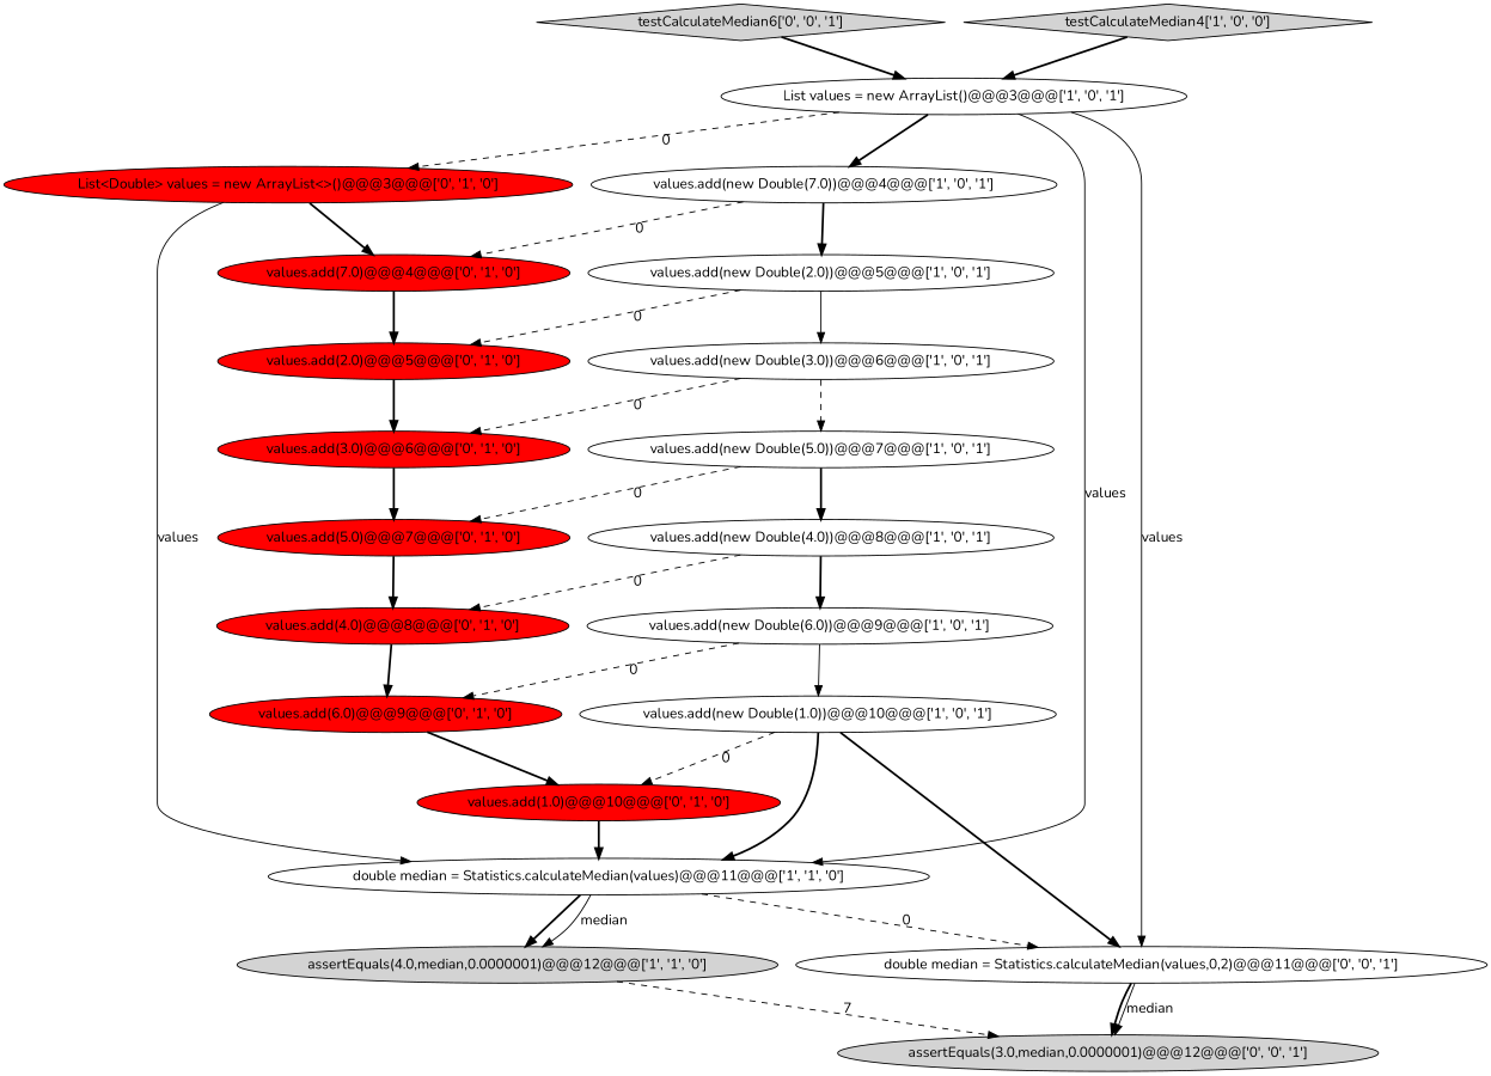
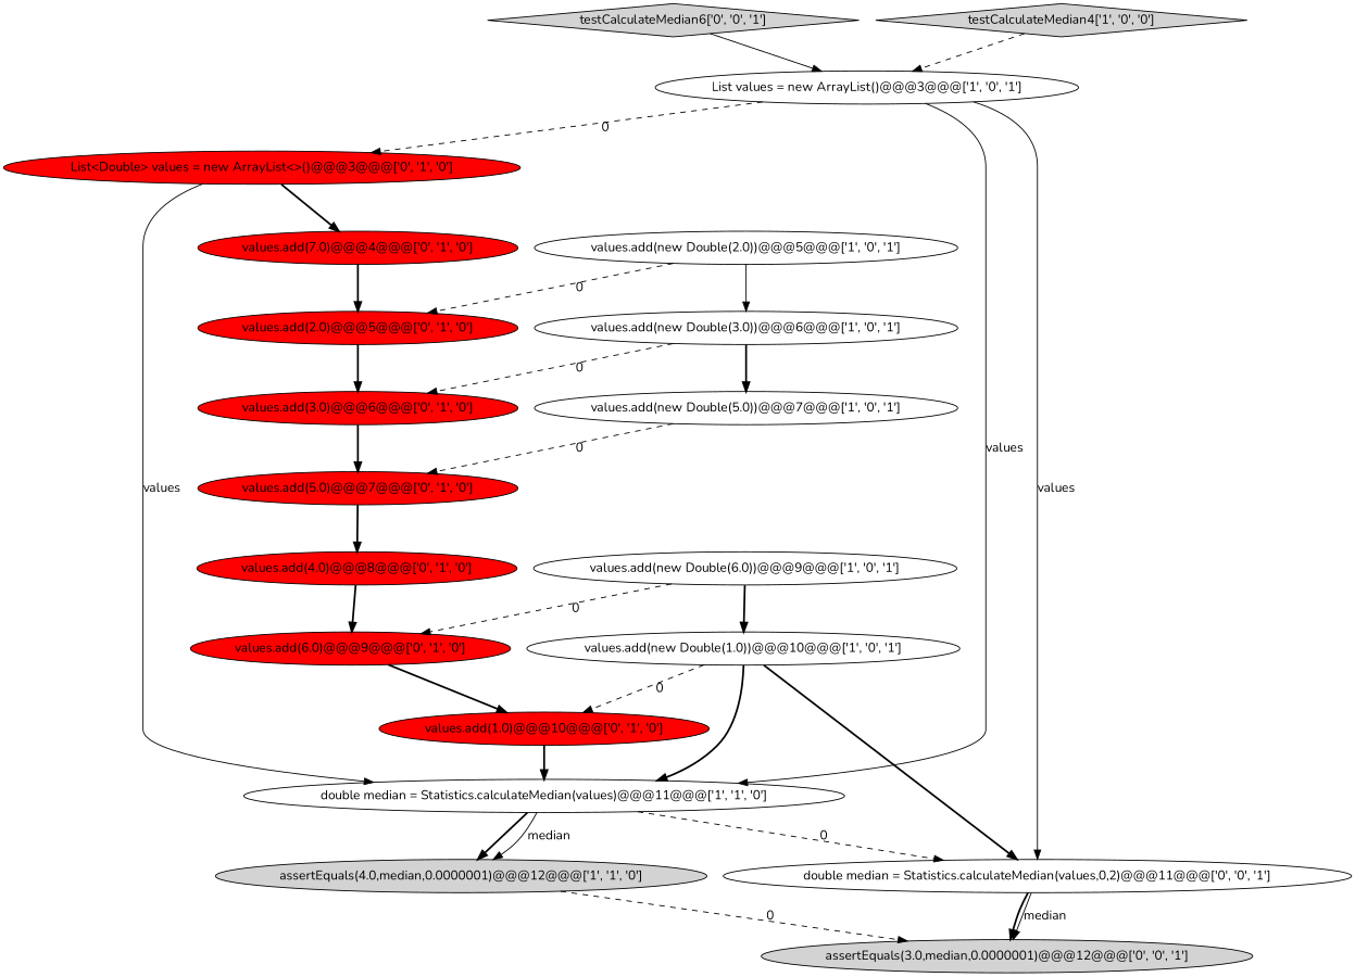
  digraph {
    fontname=Nunito
    node [fillcolor=white fontname=Nunito shape=ellipse style=filled]
    edge [fontname=Nunito style=bold]
    n1 [label="values.add(new Double(2.0))@@@5@@@['1', '0', '1']"]
    n2 [fillcolor=red label="values.add(2.0)@@@5@@@['0', '1', '0']"]
    n3 [label="values.add(new Double(3.0))@@@6@@@['1', '0', '1']"]
    n4 [fillcolor=red label="values.add(3.0)@@@6@@@['0', '1', '0']"]
    n5 [label="values.add(new Double(5.0))@@@7@@@['1', '0', '1']"]
    n6 [fillcolor=lightgray label="testCalculateMedian6['0', '0', '1']" shape=diamond]
    n7 [label="List values = new ArrayList()@@@3@@@['1', '0', '1']"]
    n8 [label="double median = Statistics.calculateMedian(values)@@@11@@@['1', '1', '0']"]
    n9 [label="double median = Statistics.calculateMedian(values,0,2)@@@11@@@['0', '0', '1']"]
-   n10 [label="values.add(new Double(7.0))@@@4@@@['1', '0', '1']"]
    n11 [fillcolor=red label="List<Double> values = new ArrayList<>()@@@3@@@['0', '1', '0']"]
    n12 [fillcolor=lightgray label="assertEquals(4.0,median,0.0000001)@@@12@@@['1', '1', '0']"]
    n13 [fillcolor=lightgray label="assertEquals(3.0,median,0.0000001)@@@12@@@['0', '0', '1']"]
    n14 [fillcolor=red label="values.add(7.0)@@@4@@@['0', '1', '0']"]
    n15 [label="values.add(new Double(1.0))@@@10@@@['1', '0', '1']"]
    n16 [fillcolor=red label="values.add(1.0)@@@10@@@['0', '1', '0']"]
    n17 [fillcolor=red label="values.add(5.0)@@@7@@@['0', '1', '0']"]
-   n18 [label="values.add(new Double(4.0))@@@8@@@['1', '0', '1']"]
    n19 [fillcolor=red label="values.add(4.0)@@@8@@@['0', '1', '0']"]
    n20 [fillcolor=red label="values.add(6.0)@@@9@@@['0', '1', '0']"]
    n21 [label="values.add(new Double(6.0))@@@9@@@['1', '0', '1']"]
    n22 [fillcolor=lightgray label="testCalculateMedian4['1', '0', '0']" shape=diamond]
    n1 -> n2 [label=0 style=dashed]
    n1 -> n3 [style=solid]
    n2 -> n4
    n3 -> n4 [label=0 style=dashed]
-   n3 -> n5 [style=dashed]
+   n3 -> n5
    n4 -> n17
    n5 -> n17 [label=0 style=dashed]
-   n5 -> n18
-   n6 -> n7
+   n6 -> n7 [style=solid]
    n7 -> n8 [label=values style=solid]
    n7 -> n9 [label=values style=solid]
-   n7 -> n10
    n7 -> n11 [label=0 style=dashed]
    n8 -> n9 [label=0 style=dashed]
    n8 -> n12
    n8 -> n12 [label=median style=solid]
    n9 -> n13 [label=median style=solid]
    n9 -> n13
-   n10 -> n1
-   n10 -> n14 [label=0 style=dashed]
    n11 -> n8 [label=values style=solid]
    n11 -> n14
-   n12 -> n13 [label=7 style=dashed]
+   n12 -> n13 [label=0 style=dashed]
    n14 -> n2
    n15 -> n8
    n15 -> n9
    n15 -> n16 [label=0 style=dashed]
    n16 -> n8
    n17 -> n19
-   n18 -> n19 [label=0 style=dashed]
-   n18 -> n21
    n19 -> n20
    n20 -> n16
-   n21 -> n15 [style=solid]
+   n21 -> n15
    n21 -> n20 [label=0 style=dashed]
-   n22 -> n7
+   n22 -> n7 [style=dashed]
  }
